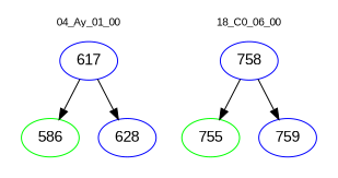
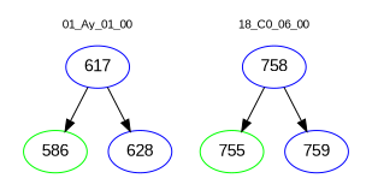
  digraph {
    fontname="Liberation Sans"
    node [color=blue fontname="Liberation Sans"]
    edge [color=black fontname="Liberation Sans"]
    n1 [label=617]
    n2 [color=green label=586]
    n3 [label=628]
    n4 [label=758]
    n5 [color=green label=755]
    n6 [label=759]
    subgraph cluster_1 {
      color=white
      fontsize=10
-     label="04_Ay_01_00"
+     label="01_Ay_01_00"
      n1
      n2
      n3
    }
    subgraph cluster_2 {
      color=white
      fontsize=10
      label="18_C0_06_00"
      n4
      n5
      n6
    }
    n1 -> n2
    n1 -> n3
    n4 -> n5
    n4 -> n6
  }
